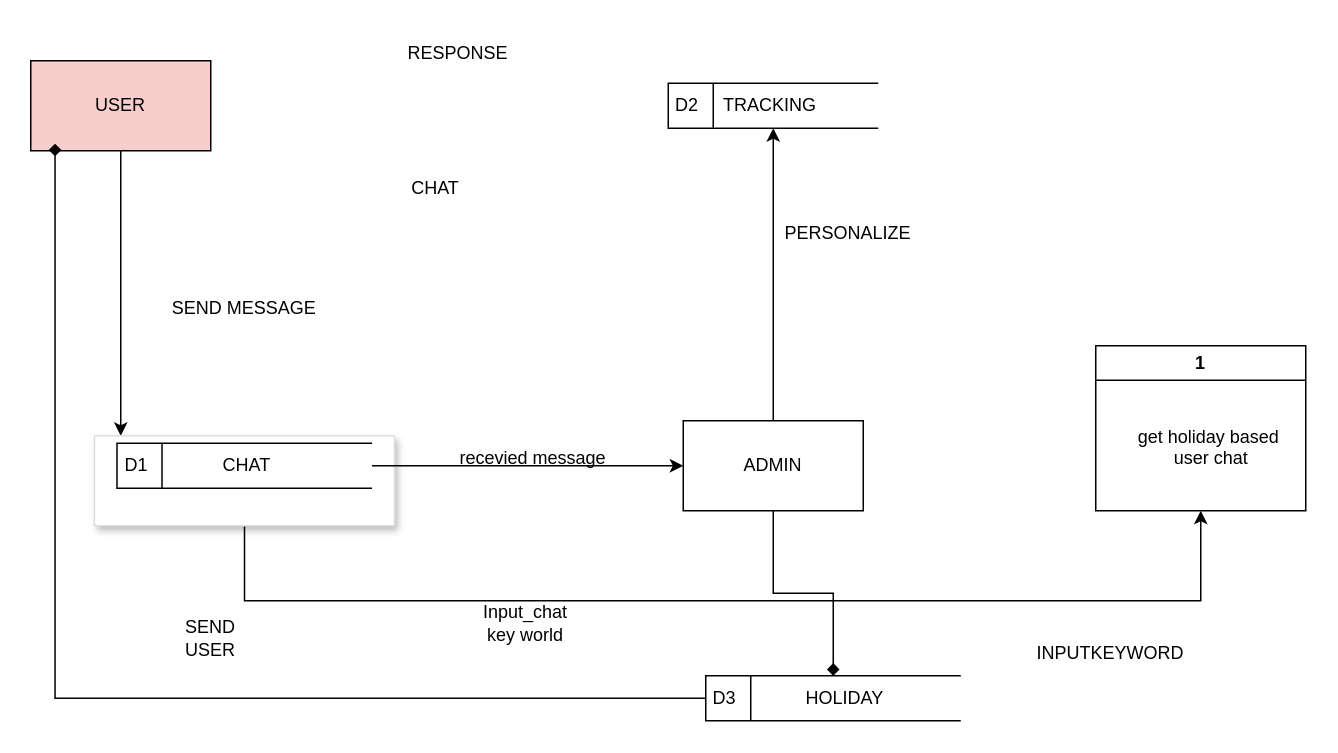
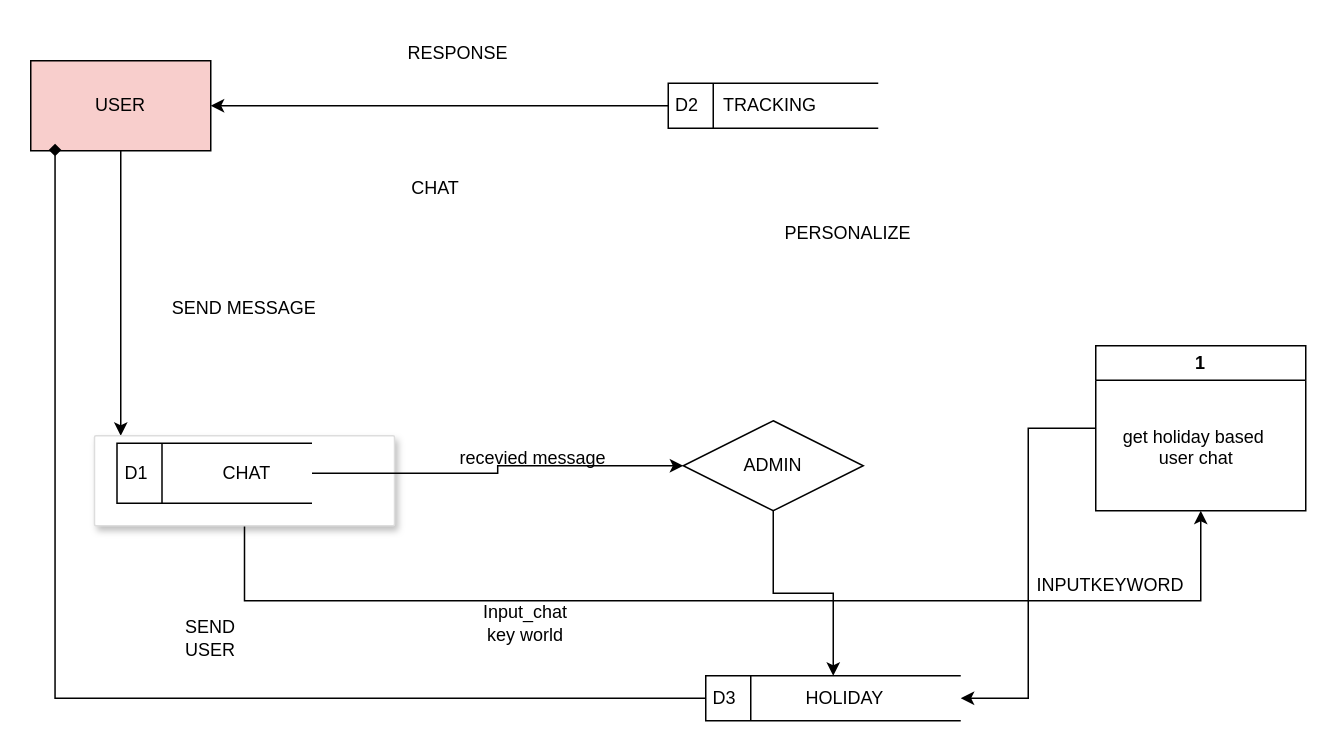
  <mxCell id="0" />
  <mxCell id="1" parent="0" />
  <mxCell id="2" style="edgeStyle=orthogonalEdgeStyle;rounded=0;orthogonalLoop=1;jettySize=auto;html=1;" edge="1" parent="1" source="3" target="9"><mxGeometry relative="1" as="geometry"><Array as="points"><mxPoint x="80" y="310" /><mxPoint x="80" y="310" /></Array></mxGeometry></mxCell>
  <mxCell id="3" value="USER" style="rounded=0;whiteSpace=wrap;html=1;fillColor=#f8cecc;" vertex="1" parent="1"><mxGeometry x="20" y="40" width="120" height="60" as="geometry" /></mxCell>
- <mxCell id="4" style="edgeStyle=orthogonalEdgeStyle;rounded=0;orthogonalLoop=1;jettySize=auto;html=1;" edge="1" parent="1" source="6" target="13"><mxGeometry relative="1" as="geometry" /></mxCell>
- <mxCell id="5" style="edgeStyle=orthogonalEdgeStyle;rounded=0;orthogonalLoop=1;jettySize=auto;html=1;entryX=0.5;entryY=0;entryDx=0;entryDy=0;endArrow=diamond;" edge="1" parent="1" source="6" target="21"><mxGeometry relative="1" as="geometry" /></mxCell>
- <mxCell id="6" value="ADMIN" style="rounded=0;whiteSpace=wrap;html=1;" vertex="1" parent="1"><mxGeometry x="455" y="280" width="120" height="60" as="geometry" /></mxCell>
+ <mxCell id="5" style="edgeStyle=orthogonalEdgeStyle;rounded=0;orthogonalLoop=1;jettySize=auto;html=1;entryX=0.5;entryY=0;entryDx=0;entryDy=0;" edge="1" parent="1" source="6" target="21"><mxGeometry relative="1" as="geometry" /></mxCell>
+ <mxCell id="6" value="ADMIN" style="rhombus;whiteSpace=wrap;html=1;" vertex="1" parent="1"><mxGeometry x="455" y="280" width="120" height="60" as="geometry" /></mxCell>
  <mxCell id="7" value="CHAT" style="text;html=1;align=center;verticalAlign=middle;whiteSpace=wrap;rounded=0;" vertex="1" parent="1"><mxGeometry x="260" y="110" width="60" height="30" as="geometry" /></mxCell>
  <mxCell id="8" style="edgeStyle=orthogonalEdgeStyle;rounded=0;orthogonalLoop=1;jettySize=auto;html=1;entryX=0.5;entryY=1;entryDx=0;entryDy=0;" edge="1" parent="1" source="9" target="19"><mxGeometry relative="1" as="geometry"><Array as="points"><mxPoint x="163" y="400" /><mxPoint x="800" y="400" /></Array></mxGeometry></mxCell>
  <mxCell id="9" value="" style="strokeColor=#dddddd;shadow=1;strokeWidth=1;rounded=1;absoluteArcSize=1;arcSize=2;" vertex="1" parent="1"><mxGeometry x="62.5" y="290" width="200" height="60" as="geometry" /></mxCell>
  <mxCell id="10" style="edgeStyle=orthogonalEdgeStyle;rounded=0;orthogonalLoop=1;jettySize=auto;html=1;entryX=0;entryY=0.5;entryDx=0;entryDy=0;" edge="1" parent="1" source="11" target="6"><mxGeometry relative="1" as="geometry" /></mxCell>
- <mxCell id="11" value="D1&amp;nbsp; &amp;nbsp; &amp;nbsp; &amp;nbsp; &amp;nbsp; &amp;nbsp; &amp;nbsp; &amp;nbsp;CHAT" style="html=1;dashed=0;whiteSpace=wrap;shape=mxgraph.dfd.dataStoreID;align=left;spacingLeft=3;points=[[0,0],[0.5,0],[1,0],[0,0.5],[1,0.5],[0,1],[0.5,1],[1,1]];" vertex="1" parent="1"><mxGeometry x="77.5" y="295" width="170" height="30" as="geometry" /></mxCell>
+ <mxCell id="11" value="D1&amp;nbsp; &amp;nbsp; &amp;nbsp; &amp;nbsp; &amp;nbsp; &amp;nbsp; &amp;nbsp; &amp;nbsp;CHAT" style="html=1;dashed=0;whiteSpace=wrap;shape=mxgraph.dfd.dataStoreID;align=left;spacingLeft=3;points=[[0,0],[0.5,0],[1,0],[0,0.5],[1,0.5],[0,1],[0.5,1],[1,1]];" vertex="1" parent="1"><mxGeometry x="77.5" y="295" width="130" height="40" as="geometry" /></mxCell>
+ <mxCell id="12" style="edgeStyle=orthogonalEdgeStyle;rounded=0;orthogonalLoop=1;jettySize=auto;html=1;entryX=1;entryY=0.5;entryDx=0;entryDy=0;" edge="1" parent="1" source="13" target="3"><mxGeometry relative="1" as="geometry" /></mxCell>
  <mxCell id="13" value="D2&amp;nbsp; &amp;nbsp; &amp;nbsp;TRACKING" style="html=1;dashed=0;whiteSpace=wrap;shape=mxgraph.dfd.dataStoreID;align=left;spacingLeft=3;points=[[0,0],[0.5,0],[1,0],[0,0.5],[1,0.5],[0,1],[0.5,1],[1,1]];" vertex="1" parent="1"><mxGeometry x="445" y="55" width="140" height="30" as="geometry" /></mxCell>
  <mxCell id="14" value="SEND MESSAGE" style="text;html=1;align=center;verticalAlign=middle;whiteSpace=wrap;rounded=0;" vertex="1" parent="1"><mxGeometry x="100" y="190" width="125" height="30" as="geometry" /></mxCell>
  <mxCell id="15" value="PERSONALIZE" style="text;html=1;align=center;verticalAlign=middle;whiteSpace=wrap;rounded=0;" vertex="1" parent="1"><mxGeometry x="530" y="140" width="70" height="30" as="geometry" /></mxCell>
  <mxCell id="16" value="RESPONSE" style="text;html=1;align=center;verticalAlign=middle;whiteSpace=wrap;rounded=0;" vertex="1" parent="1"><mxGeometry x="275" y="20" width="60" height="30" as="geometry" /></mxCell>
  <mxCell id="17" value="recevied message" style="text;html=1;align=center;verticalAlign=middle;whiteSpace=wrap;rounded=0;" vertex="1" parent="1"><mxGeometry x="280" y="280" width="150" height="50" as="geometry" /></mxCell>
+ <mxCell id="18" style="edgeStyle=orthogonalEdgeStyle;rounded=0;orthogonalLoop=1;jettySize=auto;html=1;entryX=1;entryY=0.5;entryDx=0;entryDy=0;" edge="1" parent="1" source="19" target="21"><mxGeometry relative="1" as="geometry" /></mxCell>
  <mxCell id="19" value="1" style="swimlane;whiteSpace=wrap;html=1;" vertex="1" parent="1"><mxGeometry x="730" y="230" width="140" height="110" as="geometry" /></mxCell>
- <mxCell id="20" value="get holiday based&lt;div&gt;&amp;nbsp;user chat&lt;div&gt;&lt;br&gt;&lt;/div&gt;&lt;/div&gt;" style="text;html=1;align=center;verticalAlign=middle;resizable=0;points=[];autosize=1;strokeColor=none;fillColor=none;" vertex="1" parent="19"><mxGeometry x="15" y="45" width="120" height="60" as="geometry" /></mxCell>
+ <mxCell id="20" value="get holiday based&lt;div&gt;&amp;nbsp;user chat&lt;div&gt;&lt;br&gt;&lt;/div&gt;&lt;/div&gt;" style="text;html=1;align=center;verticalAlign=middle;resizable=0;points=[];autosize=1;strokeColor=none;fillColor=none;" vertex="1" parent="19"><mxGeometry x="5" y="45" width="120" height="60" as="geometry" /></mxCell>
  <mxCell id="21" value="D3&amp;nbsp; &amp;nbsp; &amp;nbsp; &amp;nbsp; &amp;nbsp; &amp;nbsp; &amp;nbsp; HOLIDAY" style="html=1;dashed=0;whiteSpace=wrap;shape=mxgraph.dfd.dataStoreID;align=left;spacingLeft=3;points=[[0,0],[0.5,0],[1,0],[0,0.5],[1,0.5],[0,1],[0.5,1],[1,1]];" vertex="1" parent="1"><mxGeometry x="470" y="450" width="170" height="30" as="geometry" /></mxCell>
  <mxCell id="22" style="edgeStyle=orthogonalEdgeStyle;rounded=0;orthogonalLoop=1;jettySize=auto;html=1;entryX=0.135;entryY=0.922;entryDx=0;entryDy=0;entryPerimeter=0;endArrow=diamond;" edge="1" parent="1" source="21" target="3"><mxGeometry relative="1" as="geometry" /></mxCell>
  <mxCell id="23" value="SEND USER" style="text;html=1;align=center;verticalAlign=middle;whiteSpace=wrap;rounded=0;" vertex="1" parent="1"><mxGeometry x="110" y="410" width="60" height="30" as="geometry" /></mxCell>
- <mxCell id="24" value="INPUTKEYWORD" style="text;html=1;align=center;verticalAlign=middle;whiteSpace=wrap;rounded=0;" vertex="1" parent="1"><mxGeometry x="710" y="420" width="60" height="30" as="geometry" /></mxCell>
+ <mxCell id="24" value="INPUTKEYWORD" style="text;html=1;align=center;verticalAlign=middle;whiteSpace=wrap;rounded=0;" vertex="1" parent="1"><mxGeometry x="710" y="375" width="60" height="30" as="geometry" /></mxCell>
  <mxCell id="25" value="Input_chat key world" style="text;html=1;align=center;verticalAlign=middle;whiteSpace=wrap;rounded=0;" vertex="1" parent="1"><mxGeometry x="320" y="400" width="60" height="30" as="geometry" /></mxCell>
